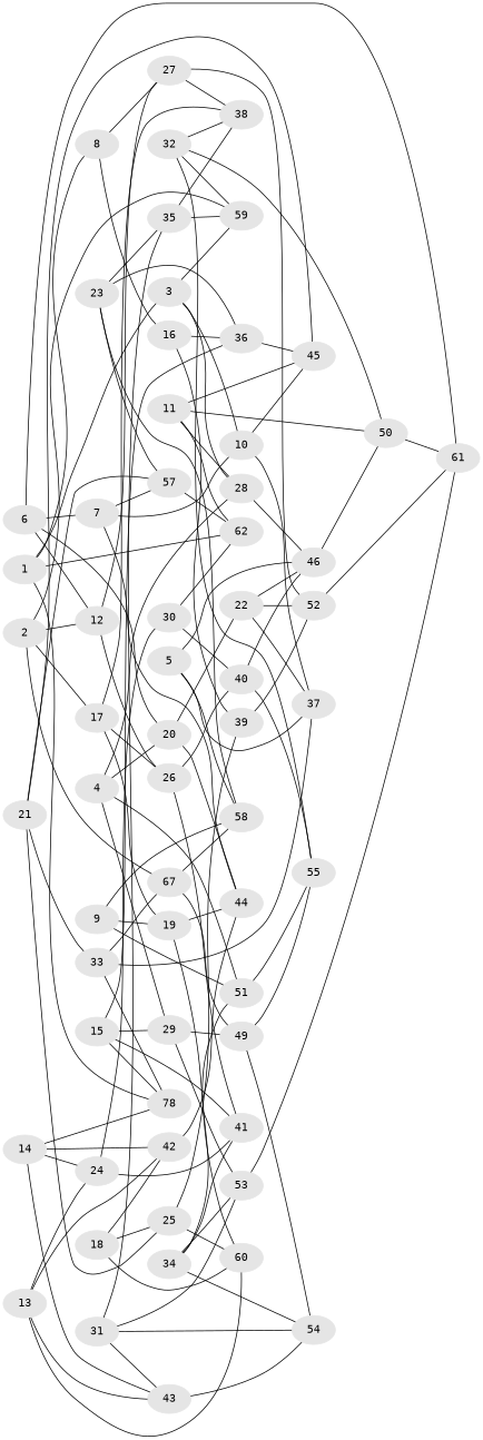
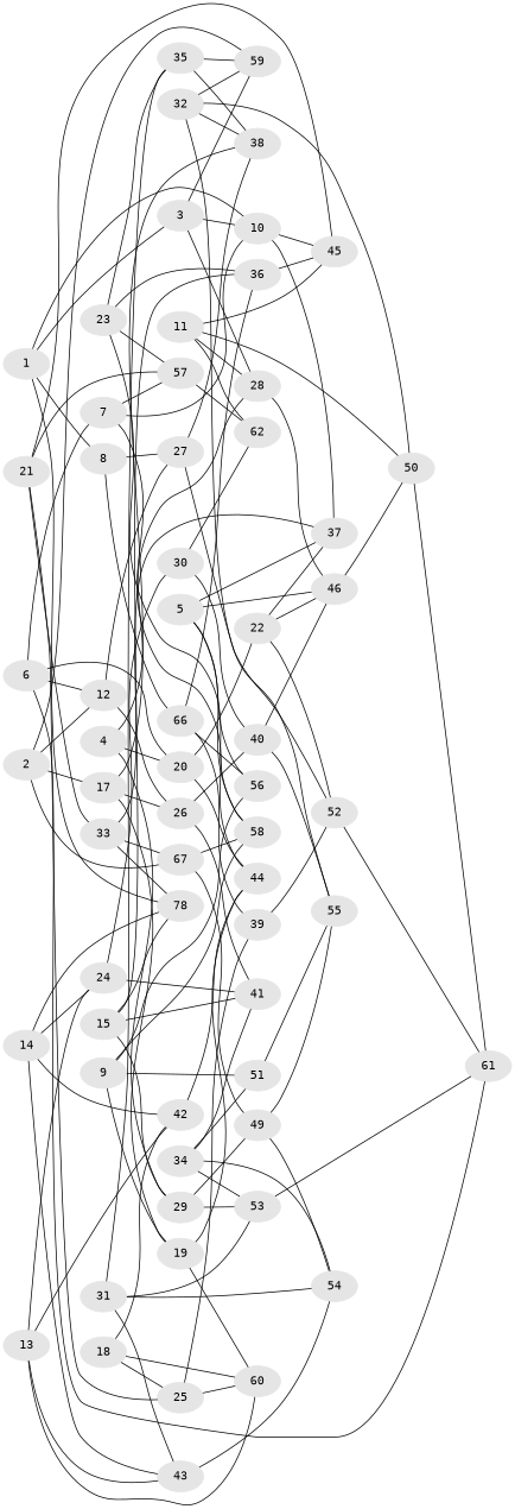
  graph {
    fontname="DejaVu Sans Mono"
    rankdir=LR
    node [color=gray90 fontname="DejaVu Sans Mono" style=filled]
    edge [fontname="DejaVu Sans Mono"]
    1
    3
    8
    n4 [label=78]
    62
    59
    10
    28
-   16
+   16 [label=66]
    27
    2
    12
    17
    n14 [label=67]
    26
    19
    38
    58
    49
    37
    45
    46
    4
    20
    29
    51
    44
    22
    53
    55
    5
+   56
    50
    6
    7
    61
    57
    36
    39
    18
    42
    60
    25
    52
    9
    11
    41
    40
    13
    24
    43
    30
    54
    14
    15
    21
    33
    23
    35
    31
    32
    34
    1 -- 3
    1 -- 8
    1 -- n4
-   1 -- 62
+   1 -- 10
    3 -- 59
    3 -- 10
    3 -- 28
    8 -- 16
    8 -- 27
    10 -- 37
    10 -- 45
    28 -- 46
+   16 -- 56
    16 -- 36
    16 -- 39
    27 -- 38
    27 -- 52
    2 -- 59
    2 -- 12
    2 -- 17
    2 -- n14
    12 -- 27
    12 -- 26
    17 -- 26
    17 -- 19
    17 -- 38
    n14 -- 58
    n14 -- 49
    26 -- 41
    26 -- 40
    19 -- 44
    19 -- 60
    49 -- 55
    49 -- 54
    46 -- 50
    4 -- 28
    4 -- 20
    4 -- 29
-   4 -- 51
    20 -- 44
    20 -- 22
    29 -- 49
    29 -- 53
    51 -- 55
    22 -- 37
    22 -- 46
    22 -- 52
    53 -- 61
    5 -- 58
    5 -- 37
    5 -- 46
+   5 -- 56
    50 -- 61
    6 -- 12
    6 -- 20
    6 -- 7
    6 -- 61
    7 -- 10
    7 -- 44
    7 -- 57
    57 -- 62
    36 -- 45
    39 -- 52
    18 -- 42
    18 -- 60
    18 -- 25
    42 -- 44
    25 -- 39
    25 -- 60
    52 -- 61
    9 -- 19
    9 -- 58
    9 -- 51
+   9 -- 56
    11 -- 62
    11 -- 28
    11 -- 45
    11 -- 50
    40 -- 46
    40 -- 55
    13 -- 42
    13 -- 60
    13 -- 24
    13 -- 43
    24 -- 41
    24 -- 30
    43 -- 54
    30 -- 62
    30 -- 40
    14 -- n4
    14 -- 42
    14 -- 24
    14 -- 43
    15 -- n4
    15 -- 29
    15 -- 36
    15 -- 41
    21 -- 45
    21 -- 57
    21 -- 25
    21 -- 33
    33 -- n4
    33 -- n14
    33 -- 37
    23 -- 58
    23 -- 57
    23 -- 36
    23 -- 35
    35 -- 59
    35 -- 38
    31 -- 53
    31 -- 43
    31 -- 54
    31 -- 35
    32 -- 59
    32 -- 38
    32 -- 55
    32 -- 50
    34 -- 51
    34 -- 53
    34 -- 41
    34 -- 54
  }
